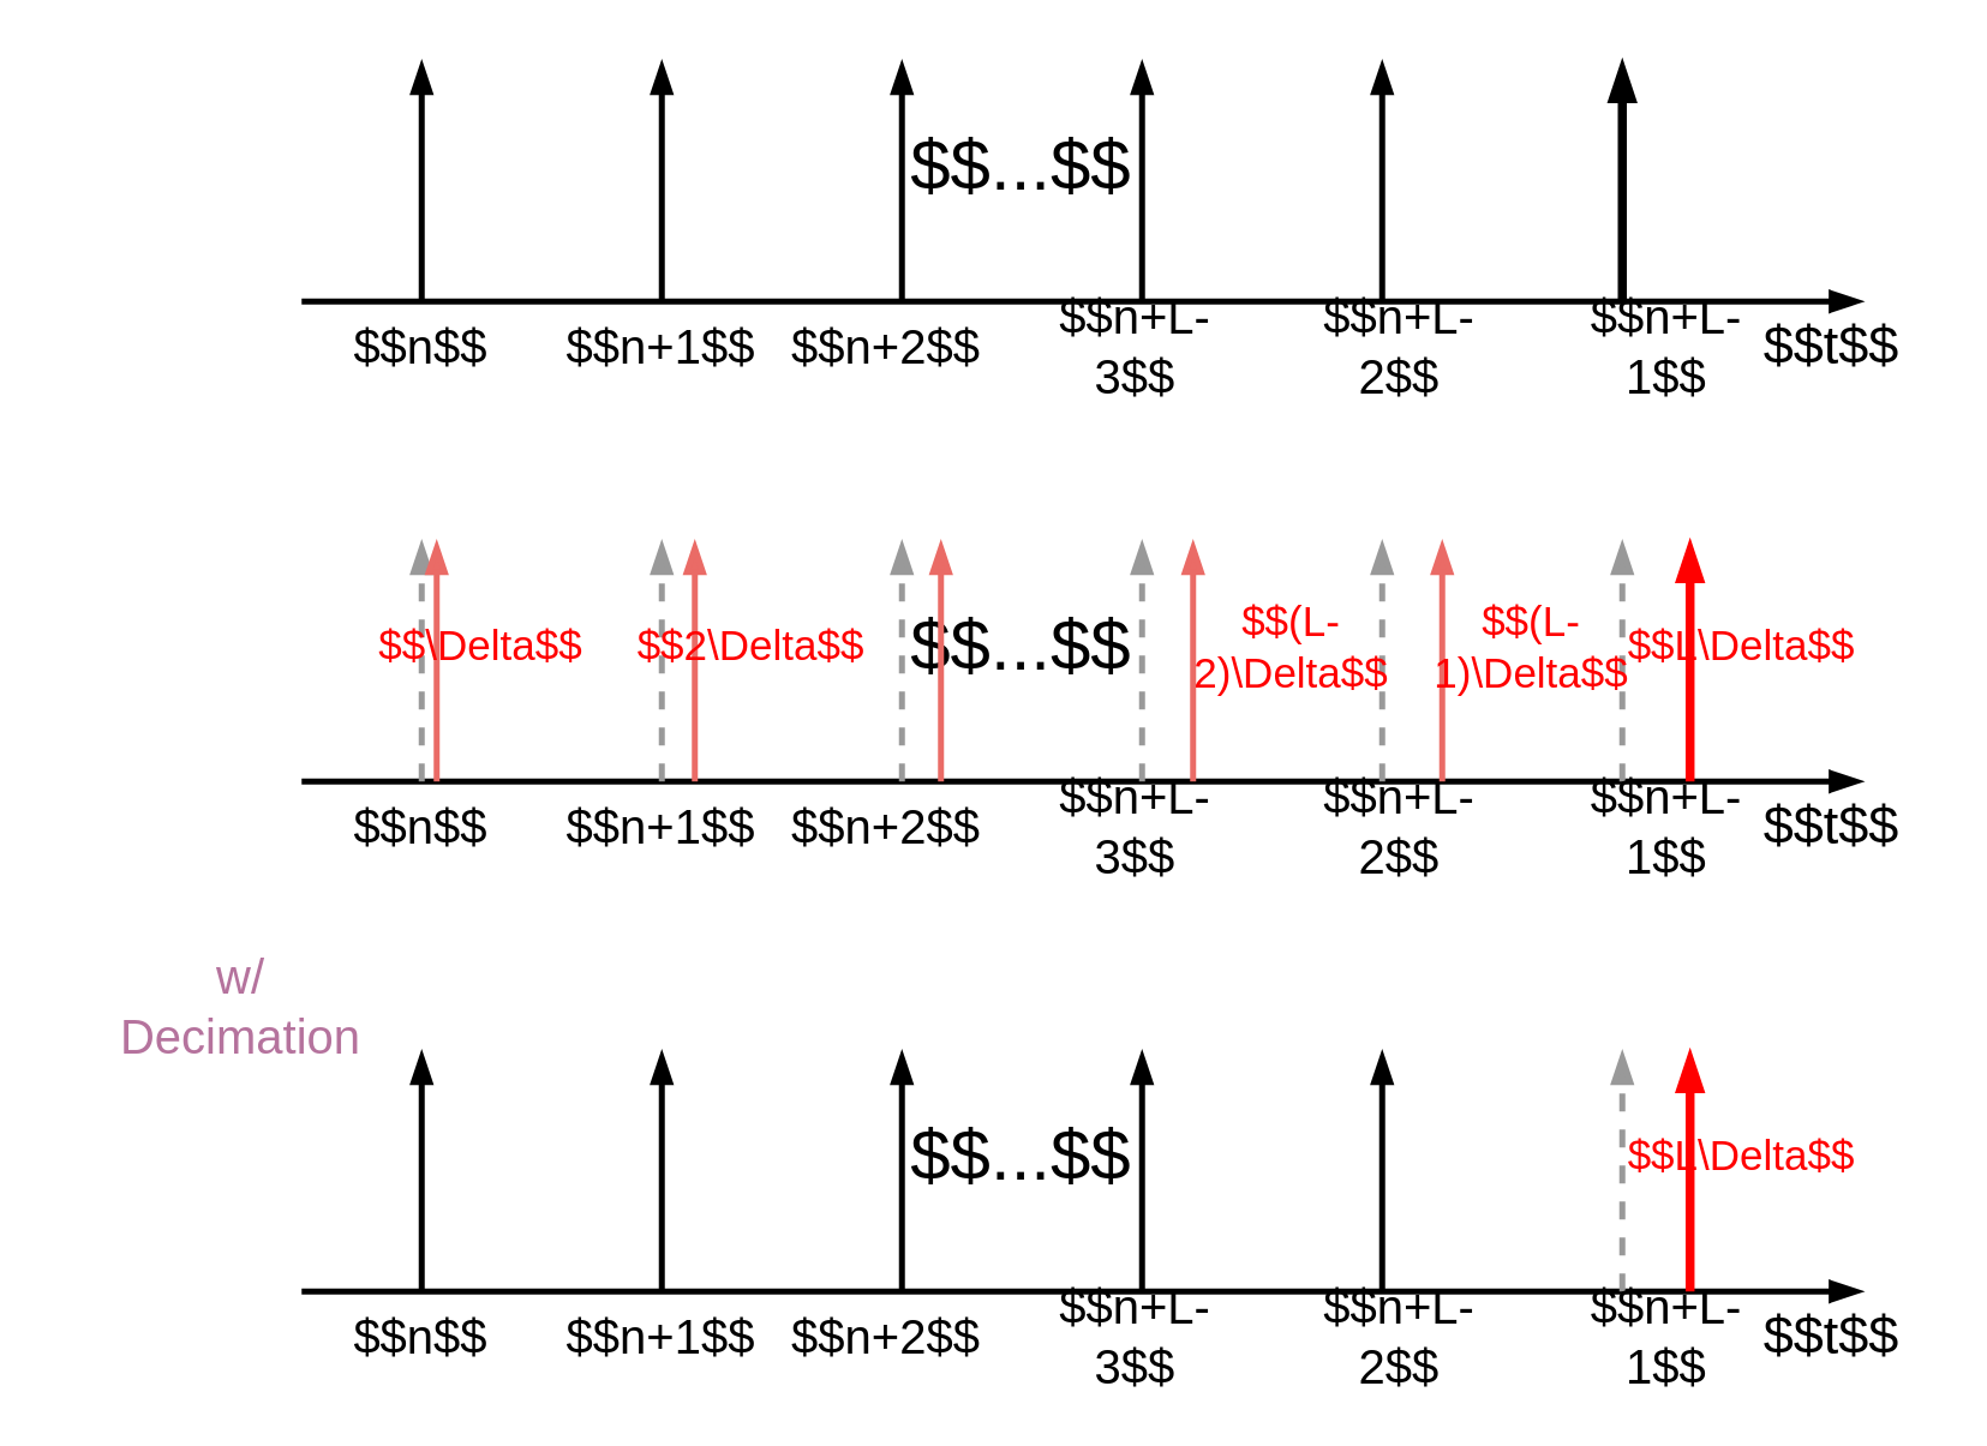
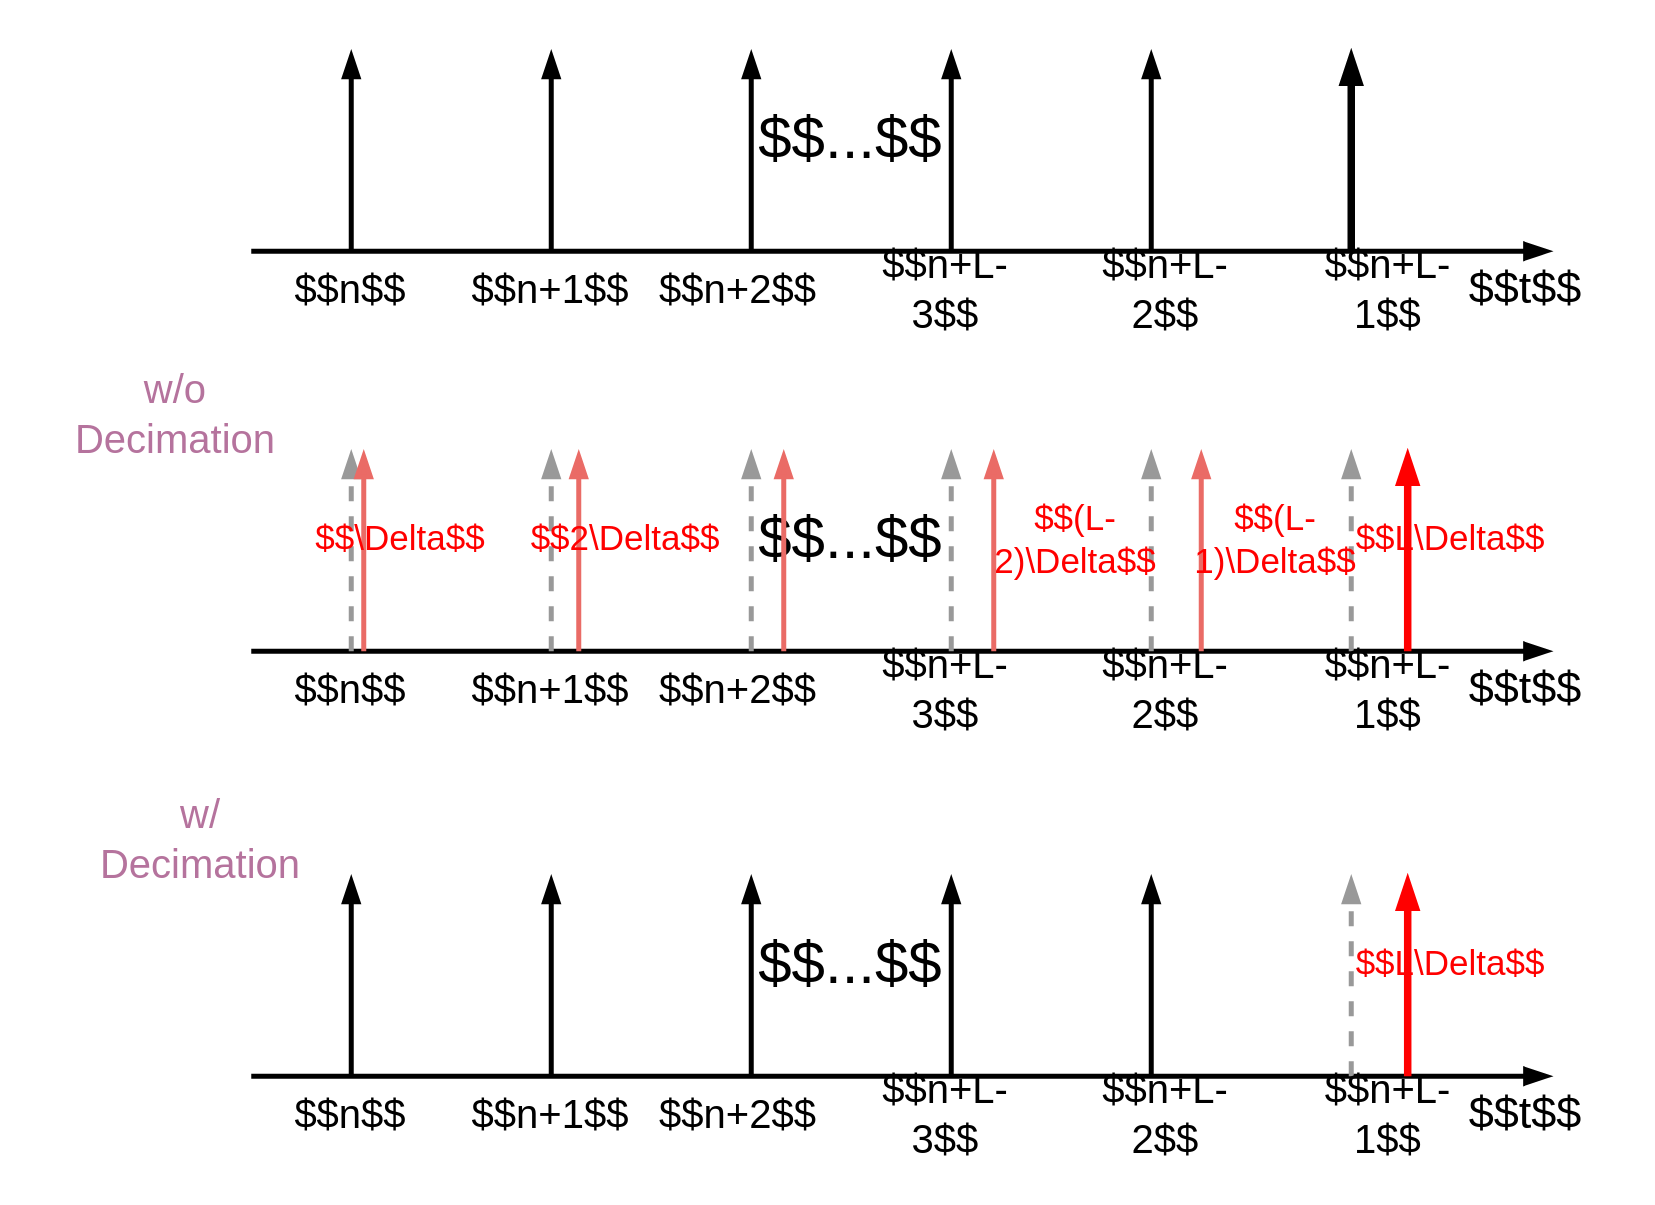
  <mxCell id="0" />
  <mxCell id="1" parent="0" />
  <mxCell id="2" value="" style="endArrow=blockThin;html=1;rounded=0;strokeWidth=2;endFill=1;" edge="1" parent="1"><mxGeometry width="50" height="50" relative="1" as="geometry"><mxPoint x="100" y="100" as="sourcePoint" /><mxPoint x="620" y="100" as="targetPoint" /></mxGeometry></mxCell>
  <mxCell id="3" value="" style="endArrow=blockThin;html=1;rounded=0;endFill=1;strokeWidth=2;strokeColor=#000000;" edge="1" parent="1"><mxGeometry width="50" height="50" relative="1" as="geometry"><mxPoint x="140" y="100" as="sourcePoint" /><mxPoint x="140" y="20" as="targetPoint" /></mxGeometry></mxCell>
  <mxCell id="4" value="" style="endArrow=blockThin;html=1;rounded=0;endFill=1;strokeWidth=2;strokeColor=#000000;" edge="1" parent="1"><mxGeometry width="50" height="50" relative="1" as="geometry"><mxPoint x="220" y="100" as="sourcePoint" /><mxPoint x="220" y="20" as="targetPoint" /></mxGeometry></mxCell>
  <mxCell id="5" value="" style="endArrow=blockThin;html=1;rounded=0;endFill=1;strokeWidth=2;strokeColor=#000000;" edge="1" parent="1"><mxGeometry width="50" height="50" relative="1" as="geometry"><mxPoint x="300" y="100" as="sourcePoint" /><mxPoint x="300" y="20" as="targetPoint" /></mxGeometry></mxCell>
  <mxCell id="6" value="" style="endArrow=blockThin;html=1;rounded=0;endFill=1;strokeWidth=2;strokeColor=#000000;" edge="1" parent="1"><mxGeometry width="50" height="50" relative="1" as="geometry"><mxPoint x="380" y="100" as="sourcePoint" /><mxPoint x="380" y="20" as="targetPoint" /></mxGeometry></mxCell>
  <mxCell id="7" value="" style="endArrow=blockThin;html=1;rounded=0;endFill=1;strokeWidth=2;strokeColor=#000000;" edge="1" parent="1"><mxGeometry width="50" height="50" relative="1" as="geometry"><mxPoint x="460" y="100" as="sourcePoint" /><mxPoint x="460" y="20" as="targetPoint" /></mxGeometry></mxCell>
  <mxCell id="8" value="" style="endArrow=blockThin;html=1;rounded=0;endFill=1;strokeWidth=3;strokeColor=#000000;" edge="1" parent="1"><mxGeometry width="50" height="50" relative="1" as="geometry"><mxPoint x="540" y="100" as="sourcePoint" /><mxPoint x="540" y="20" as="targetPoint" /></mxGeometry></mxCell>
  <mxCell id="9" value="&lt;font style=&quot;font-size: 18px;&quot;&gt;$$t$$&lt;/font&gt;" style="text;html=1;align=center;verticalAlign=middle;whiteSpace=wrap;rounded=0;" vertex="1" parent="1"><mxGeometry x="580" y="100" width="60" height="30" as="geometry" /></mxCell>
  <mxCell id="10" value="&lt;font style=&quot;font-size: 24px;&quot;&gt;$$...$$&lt;/font&gt;" style="text;html=1;align=center;verticalAlign=middle;whiteSpace=wrap;rounded=0;" vertex="1" parent="1"><mxGeometry x="310" y="40" width="60" height="30" as="geometry" /></mxCell>
  <mxCell id="11" value="&lt;font style=&quot;font-size: 16px;&quot;&gt;$$n$$&lt;/font&gt;" style="text;html=1;align=center;verticalAlign=middle;whiteSpace=wrap;rounded=0;" vertex="1" parent="1"><mxGeometry x="110" y="100" width="60" height="30" as="geometry" /></mxCell>
  <mxCell id="12" value="&lt;font style=&quot;font-size: 16px;&quot;&gt;$$n+1$$&lt;/font&gt;" style="text;html=1;align=center;verticalAlign=middle;whiteSpace=wrap;rounded=0;" vertex="1" parent="1"><mxGeometry x="190" y="100" width="60" height="30" as="geometry" /></mxCell>
  <mxCell id="13" value="&lt;font style=&quot;font-size: 16px;&quot;&gt;$$n+2$$&lt;/font&gt;" style="text;html=1;align=center;verticalAlign=middle;whiteSpace=wrap;rounded=0;" vertex="1" parent="1"><mxGeometry x="265" y="100" width="60" height="30" as="geometry" /></mxCell>
  <mxCell id="14" value="&lt;font style=&quot;font-size: 16px;&quot;&gt;$$n+L-3$$&lt;/font&gt;" style="text;html=1;align=center;verticalAlign=middle;whiteSpace=wrap;rounded=0;" vertex="1" parent="1"><mxGeometry x="348" y="100" width="60" height="30" as="geometry" /></mxCell>
  <mxCell id="15" value="&lt;font style=&quot;font-size: 16px;&quot;&gt;$$n+L-2$$&lt;/font&gt;" style="text;html=1;align=center;verticalAlign=middle;whiteSpace=wrap;rounded=0;" vertex="1" parent="1"><mxGeometry x="436" y="100" width="60" height="30" as="geometry" /></mxCell>
  <mxCell id="16" value="&lt;font style=&quot;font-size: 16px;&quot;&gt;$$n+L-1$$&lt;/font&gt;" style="text;html=1;align=center;verticalAlign=middle;whiteSpace=wrap;rounded=0;" vertex="1" parent="1"><mxGeometry x="525" y="100" width="60" height="30" as="geometry" /></mxCell>
  <mxCell id="17" value="" style="endArrow=blockThin;html=1;rounded=0;strokeWidth=2;endFill=1;" edge="1" parent="1"><mxGeometry width="50" height="50" relative="1" as="geometry"><mxPoint x="100" y="260" as="sourcePoint" /><mxPoint x="620" y="260" as="targetPoint" /></mxGeometry></mxCell>
  <mxCell id="18" value="" style="endArrow=blockThin;html=1;rounded=0;endFill=1;strokeWidth=2;strokeColor=#999999;dashed=1;" edge="1" parent="1"><mxGeometry width="50" height="50" relative="1" as="geometry"><mxPoint x="140" y="260" as="sourcePoint" /><mxPoint x="140" y="180" as="targetPoint" /></mxGeometry></mxCell>
  <mxCell id="19" value="" style="endArrow=blockThin;html=1;rounded=0;endFill=1;strokeWidth=2;strokeColor=#999999;dashed=1;" edge="1" parent="1"><mxGeometry width="50" height="50" relative="1" as="geometry"><mxPoint x="220" y="260" as="sourcePoint" /><mxPoint x="220" y="180" as="targetPoint" /></mxGeometry></mxCell>
  <mxCell id="20" value="" style="endArrow=blockThin;html=1;rounded=0;endFill=1;strokeWidth=2;strokeColor=#999999;dashed=1;" edge="1" parent="1"><mxGeometry width="50" height="50" relative="1" as="geometry"><mxPoint x="300" y="260" as="sourcePoint" /><mxPoint x="300" y="180" as="targetPoint" /></mxGeometry></mxCell>
  <mxCell id="21" value="" style="endArrow=blockThin;html=1;rounded=0;endFill=1;strokeWidth=2;strokeColor=#999999;dashed=1;" edge="1" parent="1"><mxGeometry width="50" height="50" relative="1" as="geometry"><mxPoint x="380" y="260" as="sourcePoint" /><mxPoint x="380" y="180" as="targetPoint" /></mxGeometry></mxCell>
  <mxCell id="22" value="" style="endArrow=blockThin;html=1;rounded=0;endFill=1;strokeWidth=2;strokeColor=#999999;dashed=1;" edge="1" parent="1"><mxGeometry width="50" height="50" relative="1" as="geometry"><mxPoint x="460" y="260" as="sourcePoint" /><mxPoint x="460" y="180" as="targetPoint" /></mxGeometry></mxCell>
  <mxCell id="23" value="" style="endArrow=blockThin;html=1;rounded=0;endFill=1;strokeWidth=2;strokeColor=#999999;dashed=1;" edge="1" parent="1"><mxGeometry width="50" height="50" relative="1" as="geometry"><mxPoint x="540" y="260" as="sourcePoint" /><mxPoint x="540" y="180" as="targetPoint" /></mxGeometry></mxCell>
  <mxCell id="24" value="&lt;font style=&quot;font-size: 18px;&quot;&gt;$$t$$&lt;/font&gt;" style="text;html=1;align=center;verticalAlign=middle;whiteSpace=wrap;rounded=0;" vertex="1" parent="1"><mxGeometry x="580" y="260" width="60" height="30" as="geometry" /></mxCell>
  <mxCell id="25" value="&lt;font style=&quot;font-size: 24px;&quot;&gt;$$...$$&lt;/font&gt;" style="text;html=1;align=center;verticalAlign=middle;whiteSpace=wrap;rounded=0;" vertex="1" parent="1"><mxGeometry x="310" y="200" width="60" height="30" as="geometry" /></mxCell>
  <mxCell id="26" value="&lt;font style=&quot;font-size: 16px;&quot;&gt;$$n$$&lt;/font&gt;" style="text;html=1;align=center;verticalAlign=middle;whiteSpace=wrap;rounded=0;" vertex="1" parent="1"><mxGeometry x="110" y="260" width="60" height="30" as="geometry" /></mxCell>
  <mxCell id="27" value="&lt;font style=&quot;font-size: 16px;&quot;&gt;$$n+1$$&lt;/font&gt;" style="text;html=1;align=center;verticalAlign=middle;whiteSpace=wrap;rounded=0;" vertex="1" parent="1"><mxGeometry x="190" y="260" width="60" height="30" as="geometry" /></mxCell>
  <mxCell id="28" value="&lt;font style=&quot;font-size: 16px;&quot;&gt;$$n+2$$&lt;/font&gt;" style="text;html=1;align=center;verticalAlign=middle;whiteSpace=wrap;rounded=0;" vertex="1" parent="1"><mxGeometry x="265" y="260" width="60" height="30" as="geometry" /></mxCell>
  <mxCell id="29" value="&lt;font style=&quot;font-size: 16px;&quot;&gt;$$n+L-3$$&lt;/font&gt;" style="text;html=1;align=center;verticalAlign=middle;whiteSpace=wrap;rounded=0;" vertex="1" parent="1"><mxGeometry x="348" y="260" width="60" height="30" as="geometry" /></mxCell>
  <mxCell id="30" value="&lt;font style=&quot;font-size: 16px;&quot;&gt;$$n+L-2$$&lt;/font&gt;" style="text;html=1;align=center;verticalAlign=middle;whiteSpace=wrap;rounded=0;" vertex="1" parent="1"><mxGeometry x="436" y="260" width="60" height="30" as="geometry" /></mxCell>
  <mxCell id="31" value="&lt;font style=&quot;font-size: 16px;&quot;&gt;$$n+L-1$$&lt;/font&gt;" style="text;html=1;align=center;verticalAlign=middle;whiteSpace=wrap;rounded=0;" vertex="1" parent="1"><mxGeometry x="525" y="260" width="60" height="30" as="geometry" /></mxCell>
  <mxCell id="32" value="" style="endArrow=blockThin;html=1;rounded=0;endFill=1;strokeWidth=2;strokeColor=#EA6B66;" edge="1" parent="1"><mxGeometry width="50" height="50" relative="1" as="geometry"><mxPoint x="145" y="260" as="sourcePoint" /><mxPoint x="145" y="180" as="targetPoint" /></mxGeometry></mxCell>
  <mxCell id="33" value="" style="endArrow=blockThin;html=1;rounded=0;endFill=1;strokeWidth=2;strokeColor=#EA6B66;" edge="1" parent="1"><mxGeometry width="50" height="50" relative="1" as="geometry"><mxPoint x="231" y="260" as="sourcePoint" /><mxPoint x="231" y="180" as="targetPoint" /></mxGeometry></mxCell>
  <mxCell id="34" value="" style="endArrow=blockThin;html=1;rounded=0;endFill=1;strokeWidth=2;strokeColor=#EA6B66;" edge="1" parent="1"><mxGeometry width="50" height="50" relative="1" as="geometry"><mxPoint x="313" y="260" as="sourcePoint" /><mxPoint x="313" y="180" as="targetPoint" /></mxGeometry></mxCell>
  <mxCell id="35" value="" style="endArrow=blockThin;html=1;rounded=0;endFill=1;strokeWidth=2;strokeColor=#EA6B66;" edge="1" parent="1"><mxGeometry width="50" height="50" relative="1" as="geometry"><mxPoint x="397" y="260" as="sourcePoint" /><mxPoint x="397" y="180" as="targetPoint" /></mxGeometry></mxCell>
  <mxCell id="36" value="" style="endArrow=blockThin;html=1;rounded=0;endFill=1;strokeWidth=2;strokeColor=#EA6B66;" edge="1" parent="1"><mxGeometry width="50" height="50" relative="1" as="geometry"><mxPoint x="480" y="260" as="sourcePoint" /><mxPoint x="480" y="180" as="targetPoint" /></mxGeometry></mxCell>
  <mxCell id="37" value="" style="endArrow=blockThin;html=1;rounded=0;endFill=1;strokeWidth=3;strokeColor=#FF0000;" edge="1" parent="1"><mxGeometry width="50" height="50" relative="1" as="geometry"><mxPoint x="562.58" y="260" as="sourcePoint" /><mxPoint x="562.58" y="180" as="targetPoint" /></mxGeometry></mxCell>
  <mxCell id="38" value="&lt;font color=&quot;#ff0000&quot; style=&quot;font-size: 14px;&quot;&gt;$$\Delta$$&lt;/font&gt;" style="text;html=1;align=center;verticalAlign=middle;whiteSpace=wrap;rounded=0;strokeWidth=0;" vertex="1" parent="1"><mxGeometry x="130" y="200" width="60" height="30" as="geometry" /></mxCell>
  <mxCell id="39" value="&lt;font color=&quot;#ff0000&quot; style=&quot;font-size: 14px;&quot;&gt;$$2\Delta$$&lt;/font&gt;" style="text;html=1;align=center;verticalAlign=middle;whiteSpace=wrap;rounded=0;strokeWidth=0;" vertex="1" parent="1"><mxGeometry x="220" y="200" width="60" height="30" as="geometry" /></mxCell>
  <mxCell id="40" value="&lt;font color=&quot;#ff0000&quot; style=&quot;font-size: 14px;&quot;&gt;$$L\Delta$$&lt;/font&gt;" style="text;html=1;align=center;verticalAlign=middle;whiteSpace=wrap;rounded=0;strokeWidth=0;" vertex="1" parent="1"><mxGeometry x="550" y="200" width="60" height="30" as="geometry" /></mxCell>
  <mxCell id="41" value="&lt;font color=&quot;#ff0000&quot; style=&quot;font-size: 14px;&quot;&gt;$$(L-1)\Delta$$&lt;/font&gt;" style="text;html=1;align=center;verticalAlign=middle;whiteSpace=wrap;rounded=0;strokeWidth=0;" vertex="1" parent="1"><mxGeometry x="480" y="200" width="60" height="30" as="geometry" /></mxCell>
  <mxCell id="42" value="&lt;font color=&quot;#ff0000&quot; style=&quot;font-size: 14px;&quot;&gt;$$(L-2)\Delta$$&lt;/font&gt;" style="text;html=1;align=center;verticalAlign=middle;whiteSpace=wrap;rounded=0;strokeWidth=0;" vertex="1" parent="1"><mxGeometry x="400" y="200" width="60" height="30" as="geometry" /></mxCell>
  <mxCell id="43" value="" style="endArrow=blockThin;html=1;rounded=0;strokeWidth=2;endFill=1;" edge="1" parent="1"><mxGeometry width="50" height="50" relative="1" as="geometry"><mxPoint x="100" y="430" as="sourcePoint" /><mxPoint x="620" y="430" as="targetPoint" /></mxGeometry></mxCell>
  <mxCell id="44" value="" style="endArrow=blockThin;html=1;rounded=0;endFill=1;strokeWidth=2;strokeColor=#000000;" edge="1" parent="1"><mxGeometry width="50" height="50" relative="1" as="geometry"><mxPoint x="140" y="430" as="sourcePoint" /><mxPoint x="140" y="350" as="targetPoint" /></mxGeometry></mxCell>
  <mxCell id="45" value="" style="endArrow=blockThin;html=1;rounded=0;endFill=1;strokeWidth=2;strokeColor=#000000;" edge="1" parent="1"><mxGeometry width="50" height="50" relative="1" as="geometry"><mxPoint x="220" y="430" as="sourcePoint" /><mxPoint x="220" y="350" as="targetPoint" /></mxGeometry></mxCell>
  <mxCell id="46" value="" style="endArrow=blockThin;html=1;rounded=0;endFill=1;strokeWidth=2;strokeColor=#000000;" edge="1" parent="1"><mxGeometry width="50" height="50" relative="1" as="geometry"><mxPoint x="300" y="430" as="sourcePoint" /><mxPoint x="300" y="350" as="targetPoint" /></mxGeometry></mxCell>
  <mxCell id="47" value="" style="endArrow=blockThin;html=1;rounded=0;endFill=1;strokeWidth=2;strokeColor=#000000;" edge="1" parent="1"><mxGeometry width="50" height="50" relative="1" as="geometry"><mxPoint x="380" y="430" as="sourcePoint" /><mxPoint x="380" y="350" as="targetPoint" /></mxGeometry></mxCell>
  <mxCell id="48" value="" style="endArrow=blockThin;html=1;rounded=0;endFill=1;strokeWidth=2;strokeColor=#000000;" edge="1" parent="1"><mxGeometry width="50" height="50" relative="1" as="geometry"><mxPoint x="460" y="430" as="sourcePoint" /><mxPoint x="460" y="350" as="targetPoint" /></mxGeometry></mxCell>
  <mxCell id="49" value="" style="endArrow=blockThin;html=1;rounded=0;endFill=1;strokeWidth=2;strokeColor=#999999;dashed=1;" edge="1" parent="1"><mxGeometry width="50" height="50" relative="1" as="geometry"><mxPoint x="540" y="430" as="sourcePoint" /><mxPoint x="540" y="350" as="targetPoint" /></mxGeometry></mxCell>
  <mxCell id="50" value="&lt;font style=&quot;font-size: 18px;&quot;&gt;$$t$$&lt;/font&gt;" style="text;html=1;align=center;verticalAlign=middle;whiteSpace=wrap;rounded=0;" vertex="1" parent="1"><mxGeometry x="580" y="430" width="60" height="30" as="geometry" /></mxCell>
  <mxCell id="51" value="&lt;font style=&quot;font-size: 24px;&quot;&gt;$$...$$&lt;/font&gt;" style="text;html=1;align=center;verticalAlign=middle;whiteSpace=wrap;rounded=0;" vertex="1" parent="1"><mxGeometry x="310" y="370" width="60" height="30" as="geometry" /></mxCell>
  <mxCell id="52" value="&lt;font style=&quot;font-size: 16px;&quot;&gt;$$n$$&lt;/font&gt;" style="text;html=1;align=center;verticalAlign=middle;whiteSpace=wrap;rounded=0;" vertex="1" parent="1"><mxGeometry x="110" y="430" width="60" height="30" as="geometry" /></mxCell>
  <mxCell id="53" value="&lt;font style=&quot;font-size: 16px;&quot;&gt;$$n+1$$&lt;/font&gt;" style="text;html=1;align=center;verticalAlign=middle;whiteSpace=wrap;rounded=0;" vertex="1" parent="1"><mxGeometry x="190" y="430" width="60" height="30" as="geometry" /></mxCell>
  <mxCell id="54" value="&lt;font style=&quot;font-size: 16px;&quot;&gt;$$n+2$$&lt;/font&gt;" style="text;html=1;align=center;verticalAlign=middle;whiteSpace=wrap;rounded=0;" vertex="1" parent="1"><mxGeometry x="265" y="430" width="60" height="30" as="geometry" /></mxCell>
  <mxCell id="55" value="&lt;font style=&quot;font-size: 16px;&quot;&gt;$$n+L-3$$&lt;/font&gt;" style="text;html=1;align=center;verticalAlign=middle;whiteSpace=wrap;rounded=0;" vertex="1" parent="1"><mxGeometry x="348" y="430" width="60" height="30" as="geometry" /></mxCell>
  <mxCell id="56" value="&lt;font style=&quot;font-size: 16px;&quot;&gt;$$n+L-2$$&lt;/font&gt;" style="text;html=1;align=center;verticalAlign=middle;whiteSpace=wrap;rounded=0;" vertex="1" parent="1"><mxGeometry x="436" y="430" width="60" height="30" as="geometry" /></mxCell>
  <mxCell id="57" value="&lt;font style=&quot;font-size: 16px;&quot;&gt;$$n+L-1$$&lt;/font&gt;" style="text;html=1;align=center;verticalAlign=middle;whiteSpace=wrap;rounded=0;" vertex="1" parent="1"><mxGeometry x="525" y="430" width="60" height="30" as="geometry" /></mxCell>
  <mxCell id="58" value="" style="endArrow=blockThin;html=1;rounded=0;endFill=1;strokeWidth=3;strokeColor=#FF0000;" edge="1" parent="1"><mxGeometry width="50" height="50" relative="1" as="geometry"><mxPoint x="562.58" y="430" as="sourcePoint" /><mxPoint x="562.58" y="350" as="targetPoint" /></mxGeometry></mxCell>
  <mxCell id="59" value="&lt;font color=&quot;#ff0000&quot; style=&quot;font-size: 14px;&quot;&gt;$$L\Delta$$&lt;/font&gt;" style="text;html=1;align=center;verticalAlign=middle;whiteSpace=wrap;rounded=0;strokeWidth=0;" vertex="1" parent="1"><mxGeometry x="550" y="370" width="60" height="30" as="geometry" /></mxCell>
+ <mxCell id="60" value="&lt;font color=&quot;#b5739d&quot; style=&quot;font-size: 16px;&quot;&gt;w/o Decimation&lt;/font&gt;" style="text;html=1;align=center;verticalAlign=middle;whiteSpace=wrap;rounded=0;" vertex="1" parent="1"><mxGeometry x="20" y="150" width="100" height="30" as="geometry" /></mxCell>
  <mxCell id="61" value="&lt;font color=&quot;#b5739d&quot; style=&quot;font-size: 16px;&quot;&gt;w/ Decimation&lt;/font&gt;" style="text;html=1;align=center;verticalAlign=middle;whiteSpace=wrap;rounded=0;" vertex="1" parent="1"><mxGeometry x="30" y="320" width="100" height="30" as="geometry" /></mxCell>
